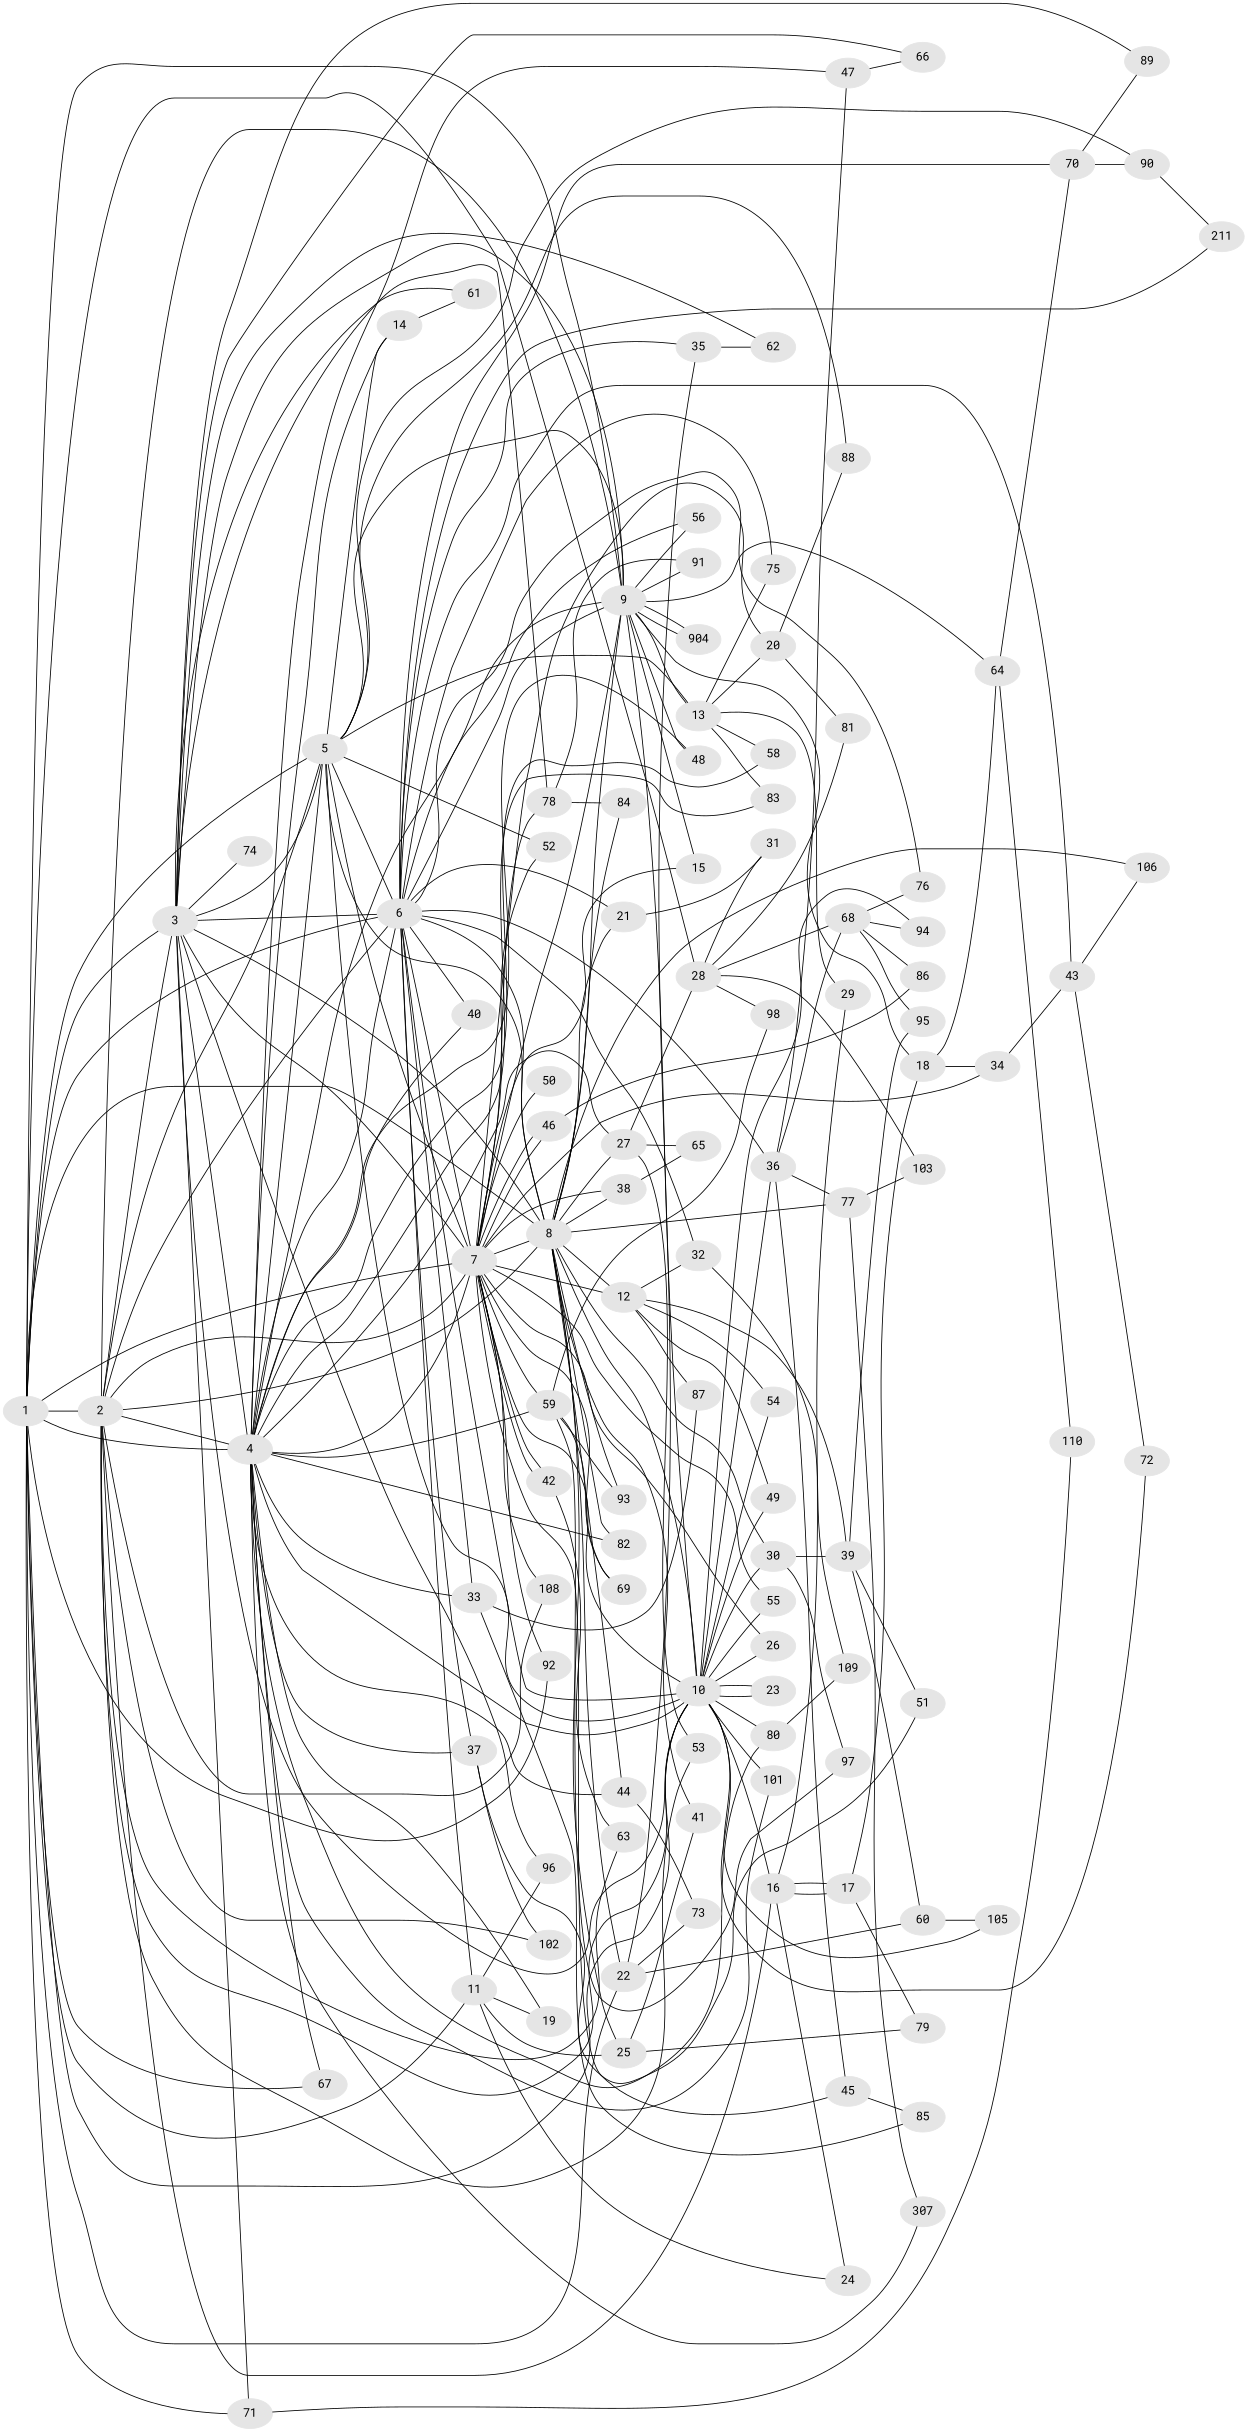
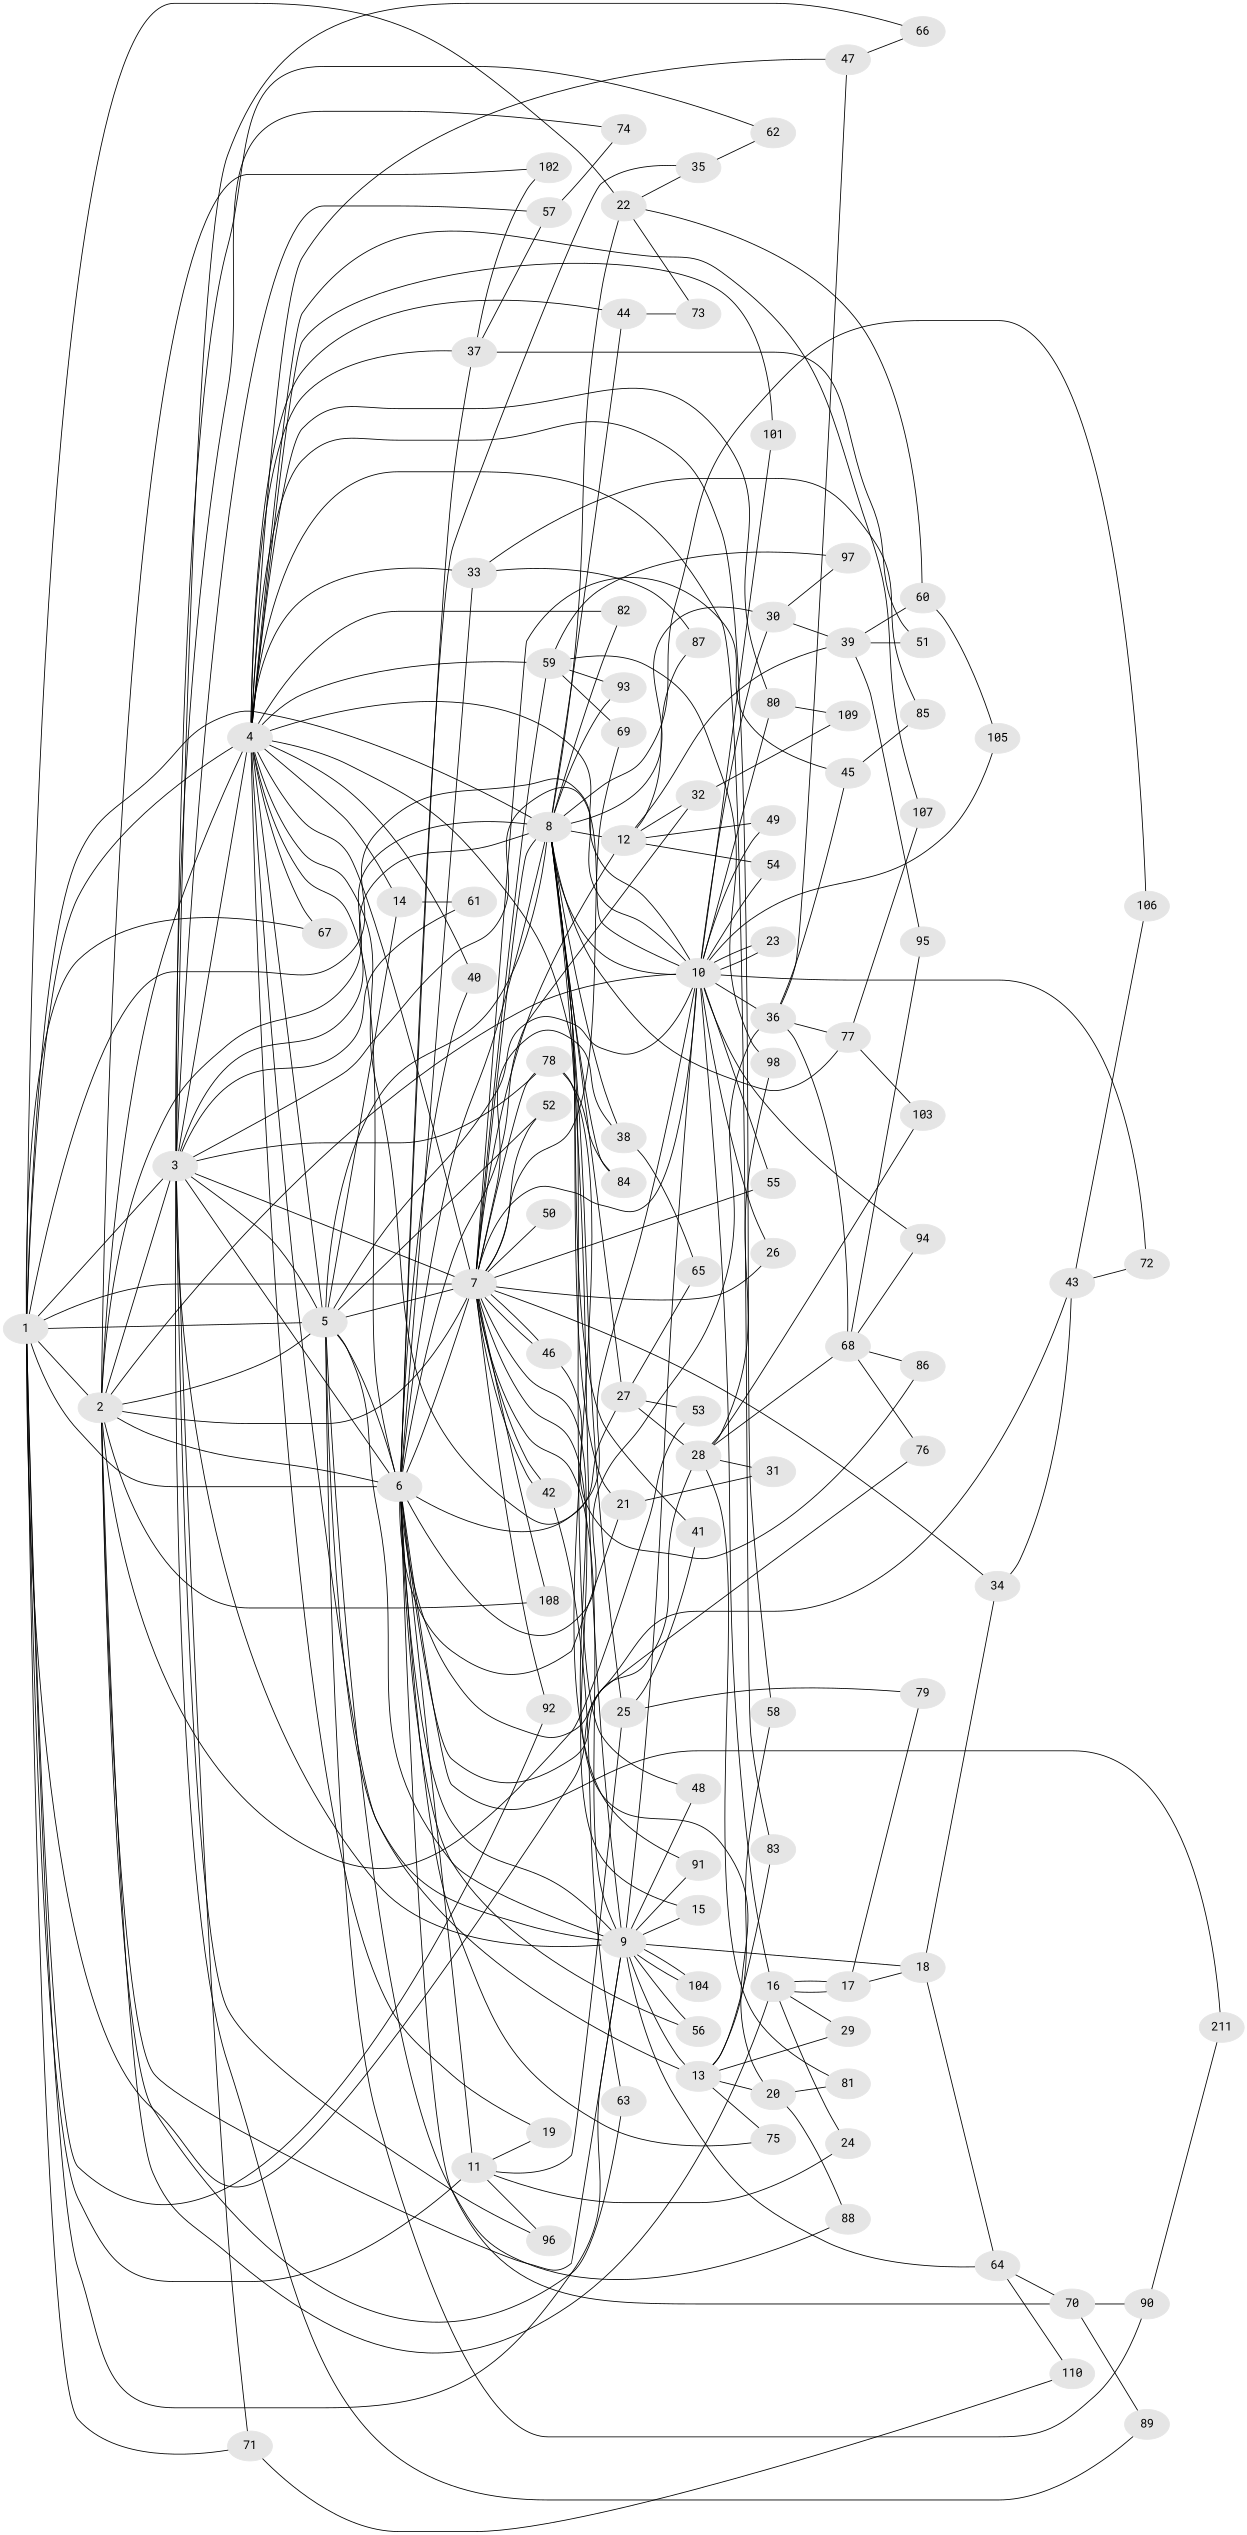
  graph {
    fontname="Roboto Mono"
    rankdir=LR
    node [color=gray90 fontname="Roboto Mono" style=filled]
    edge [fontname="Roboto Mono"]
    1
    2
    3
    4
    5
    6
    7
    8
    9
    10
    11
    22
    28
    67
    71
    92
    16
    53
    63
    102
    108
+   57
    61
    62
    66
    74
    78
    89
    96
    14
    19
    27
    33
    37
    40
    44
    47
    48
    58
    59
    80
    82
    83
    101
-   107 [label=307]
+   107
    13
    52
    88
    90
    21
    32
    35
    36
    43
    56
    70
    75
    76
    n59 [label=211]
    12
    15
    20
    26
    34
    38
    42
    45
    46
    50
    55
    69
    25
    30
    41
    77
    84
    93
    106
    18
    64
    91
-   104 [label=904]
+   104
    23
    49
    54
    72
    94
    105
    24
    60
    73
    81
    31
    68
    98
    103
    110
    29
    17
    65
    87
    85
    51
    97
    109
    39
    86
    79
    95
    1 -- 2
    1 -- 3
    1 -- 4
    1 -- 5
    1 -- 6
    1 -- 7
    1 -- 8
    1 -- 9
    1 -- 10
    1 -- 11
    1 -- 22
    1 -- 28
    1 -- 67
    1 -- 71
    1 -- 92
    2 -- 3
    2 -- 4
    2 -- 5
    2 -- 6
    2 -- 7
    2 -- 8
    2 -- 9
    2 -- 10
    2 -- 16
    2 -- 53
    2 -- 63
    2 -- 102
    2 -- 108
    3 -- 4
    3 -- 5
    3 -- 6
    3 -- 7
    3 -- 8
    3 -- 9
    3 -- 10
    3 -- 71
+   3 -- 57
    3 -- 61
    3 -- 62
    3 -- 66
    3 -- 74
    3 -- 78
    3 -- 89
    3 -- 96
    4 -- 5
    4 -- 6
    4 -- 7
    4 -- 9
    4 -- 10
    4 -- 67
    4 -- 14
    4 -- 19
    4 -- 27
    4 -- 33
    4 -- 37
    4 -- 40
    4 -- 44
    4 -- 47
    4 -- 48
    4 -- 58
    4 -- 59
    4 -- 80
    4 -- 82
    4 -- 83
    4 -- 101
    4 -- 107
    5 -- 6
    5 -- 7
    5 -- 8
    5 -- 9
    5 -- 10
    5 -- 14
    5 -- 13
    5 -- 52
    5 -- 88
    5 -- 90
    6 -- 7
    6 -- 8
    6 -- 9
    6 -- 10
    6 -- 11
    6 -- 33
    6 -- 37
    6 -- 40
    6 -- 21
    6 -- 32
    6 -- 35
    6 -- 36
    6 -- 43
    6 -- 56
    6 -- 70
    6 -- 75
    6 -- 76
    6 -- n59
    7 -- 8
    7 -- 9
    7 -- 10
    7 -- 92
    7 -- 108
    7 -- 78
    7 -- 59
    7 -- 52
    7 -- 12
    7 -- 15
    7 -- 20
    7 -- 26
    7 -- 34
    7 -- 38
    7 -- 42
    7 -- 42
    7 -- 45
    7 -- 46
    7 -- 46
    7 -- 50
    7 -- 55
    7 -- 69
    8 -- 9
    8 -- 10
    8 -- 22
    8 -- 27
    8 -- 44
    8 -- 82
    8 -- 21
    8 -- 12
    8 -- 38
    8 -- 25
    8 -- 30
    8 -- 41
    8 -- 77
    8 -- 84
    8 -- 93
    8 -- 106
    9 -- 10
    9 -- 48
    9 -- 13
    9 -- 56
    9 -- 15
    9 -- 18
    9 -- 64
    9 -- 91
    9 -- 104
    9 -- 104
    10 -- 16
    10 -- 80
    10 -- 101
    10 -- 36
    10 -- 26
    10 -- 55
    10 -- 30
    10 -- 23
    10 -- 23
    10 -- 49
    10 -- 54
    10 -- 72
    10 -- 94
    10 -- 105
    11 -- 96
    11 -- 19
    11 -- 25
    11 -- 24
    22 -- 35
    22 -- 60
    22 -- 73
    28 -- 81
    28 -- 31
    28 -- 68
    28 -- 98
    28 -- 103
    71 -- 110
    16 -- 24
    16 -- 29
    16 -- 17
    16 -- 17
+   57 -- 74
    78 -- 84
    78 -- 91
    14 -- 61
    27 -- 28
    27 -- 53
    27 -- 65
    33 -- 87
    33 -- 85
    37 -- 102
+   37 -- 57
    37 -- 51
    44 -- 73
    47 -- 66
    59 -- 69
    59 -- 93
    59 -- 98
    59 -- 97
    80 -- 109
    13 -- 58
    13 -- 83
    13 -- 75
    13 -- 20
    13 -- 29
    90 -- n59
    21 -- 31
    32 -- 109
    35 -- 62
    36 -- 47
    36 -- 45
    36 -- 77
    36 -- 68
    43 -- 106
    43 -- 72
    70 -- 89
    70 -- 90
    12 -- 32
    12 -- 49
    12 -- 54
    12 -- 87
    12 -- 39
    20 -- 88
    20 -- 81
    34 -- 43
    38 -- 65
    42 -- 63
    45 -- 85
    46 -- 86
    25 -- 41
    25 -- 79
    30 -- 97
    30 -- 39
    77 -- 107
    77 -- 103
    18 -- 34
    18 -- 64
    64 -- 70
    64 -- 110
    60 -- 105
    68 -- 76
    68 -- 94
    68 -- 86
    68 -- 95
    17 -- 18
    17 -- 79
    39 -- 60
    39 -- 51
    39 -- 95
  }
